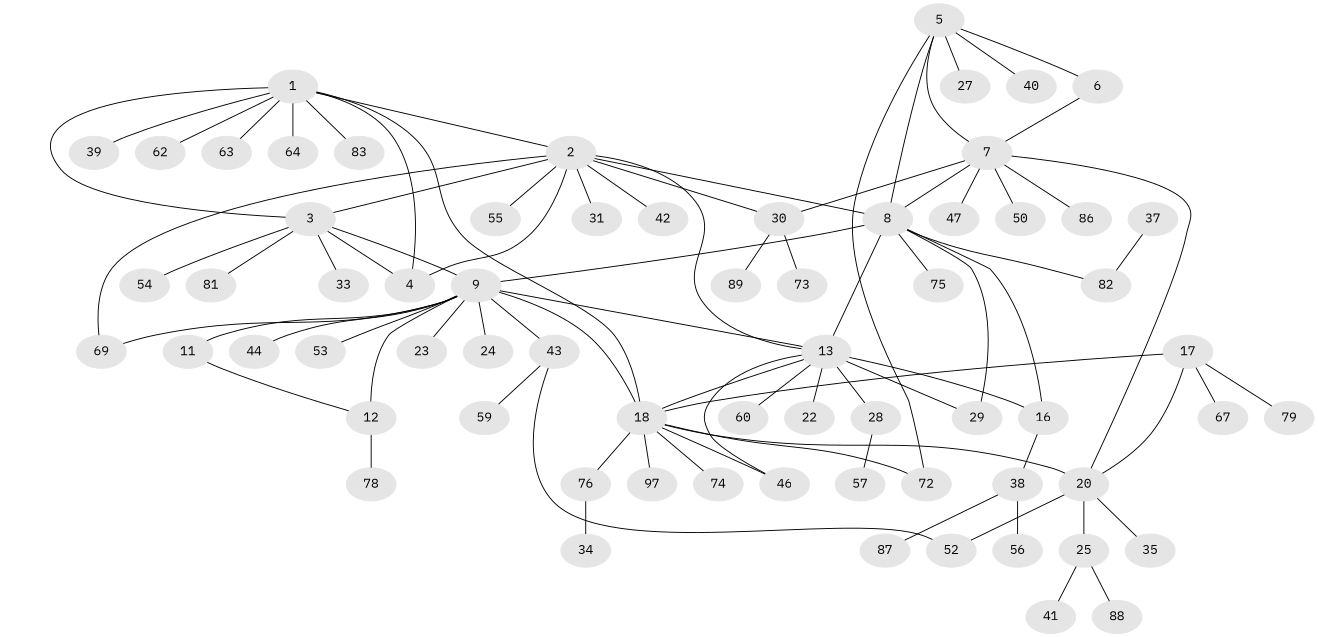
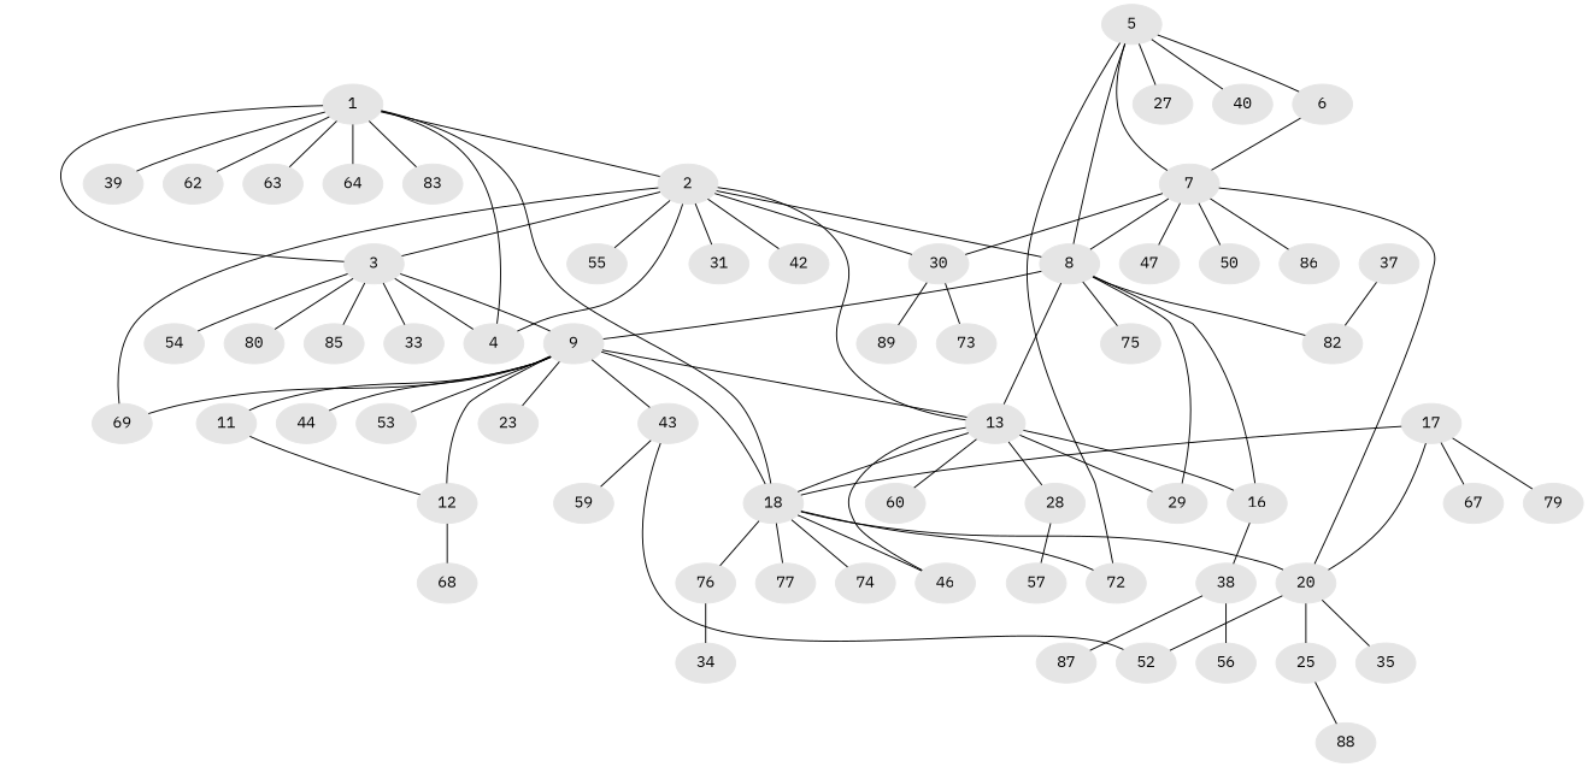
  graph {
    fontname="IBM Plex Mono"
    node [color=gray90 fontname="IBM Plex Mono" style=filled]
    edge [fontname="IBM Plex Mono"]
    1 [super="+51"]
    2 [super="+70"]
    3 [super="+81"]
    4
    18 [super="+19"]
    39 [super="+61"]
    62
    63
    64
    n10 [label=83]
    8 [super="+14"]
    13 [super="+15"]
    30 [super="+65"]
    31
    42
    55
    69
    9 [super="+10"]
    33
    54 [super="+66"]
-   80 [label=81]
+   80
+   85
    72
    20 [super="+78"]
    46
    74
    76
-   77 [label=97]
+   77
    16
    29
    75
    82
-   22 [super="+32"]
    28 [super="+36"]
    60
    73
    89
    11 [super="+48"]
    12
    23
-   24
    43 [super="+49"]
    44
    53
    5 [super="+21"]
    6 [super="+45"]
    7 [super="+26"]
    27
    40 [super="+83"]
    47
    50
    86
    25
    35
    52
    38
-   68 [label=78]
+   68
    59
    37
    57 [super="+71"]
    56
    87
    17 [super="+58"]
    67
    79
    34
-   41
    88
    1 -- 2
    1 -- 3
    1 -- 4
    1 -- 18
    1 -- 39
    1 -- 62
    1 -- 63
    1 -- 64
    1 -- n10
    2 -- 3
    2 -- 4
    2 -- 8
    2 -- 13
    2 -- 30
    2 -- 31
    2 -- 42
    2 -- 55
    2 -- 69
    3 -- 4
    3 -- 9
    3 -- 33
    3 -- 54
    3 -- 80
+   3 -- 85
    18 -- 72
    18 -- 20 [weight=2]
    18 -- 46
    18 -- 74
    18 -- 76
    18 -- 77
    8 -- 13 [weight=2]
    8 -- 9
    8 -- 16
    8 -- 29
    8 -- 75
    8 -- 82
    13 -- 18
    13 -- 46
    13 -- 16 [weight=2]
    13 -- 29
-   13 -- 22
    13 -- 28
    13 -- 60
    30 -- 73
    30 -- 89
    9 -- 18
    9 -- 13
    9 -- 69
    9 -- 11 [weight=2]
    9 -- 12 [weight=2]
    9 -- 23
-   9 -- 24
    9 -- 43
    9 -- 44
    9 -- 53
    20 -- 25
    20 -- 35
    20 -- 52
    76 -- 34
    16 -- 38
    28 -- 57
    11 -- 12
    12 -- 68
    43 -- 52
    43 -- 59
    5 -- 8
    5 -- 72
    5 -- 6
    5 -- 7
    5 -- 27
    5 -- 40
    6 -- 7
    7 -- 8
    7 -- 30
    7 -- 20
    7 -- 47
    7 -- 50
    7 -- 86
-   25 -- 41
    25 -- 88
    38 -- 56
    38 -- 87
    37 -- 82
    17 -- 18 [weight=2]
    17 -- 20
    17 -- 67
    17 -- 79
  }
